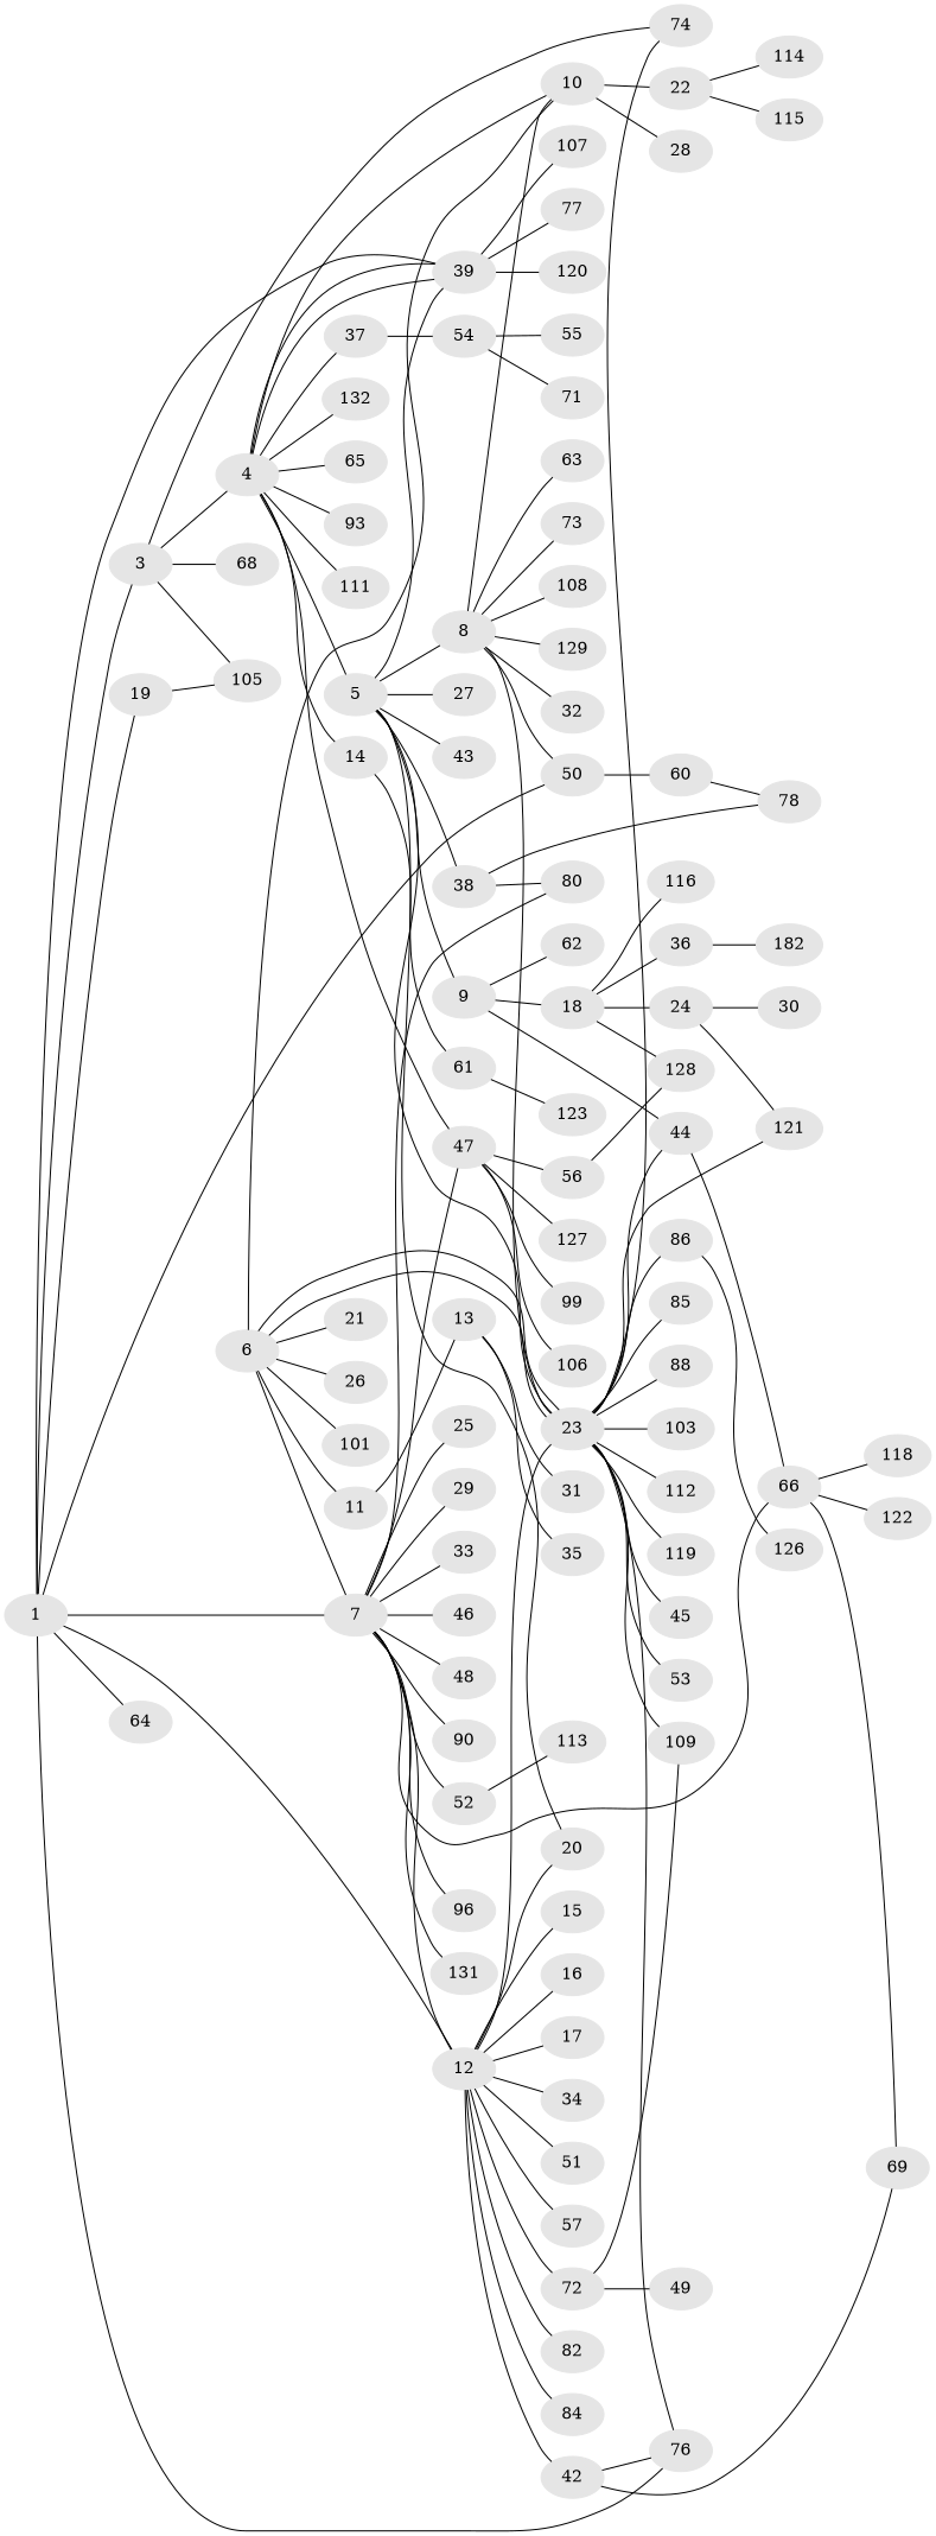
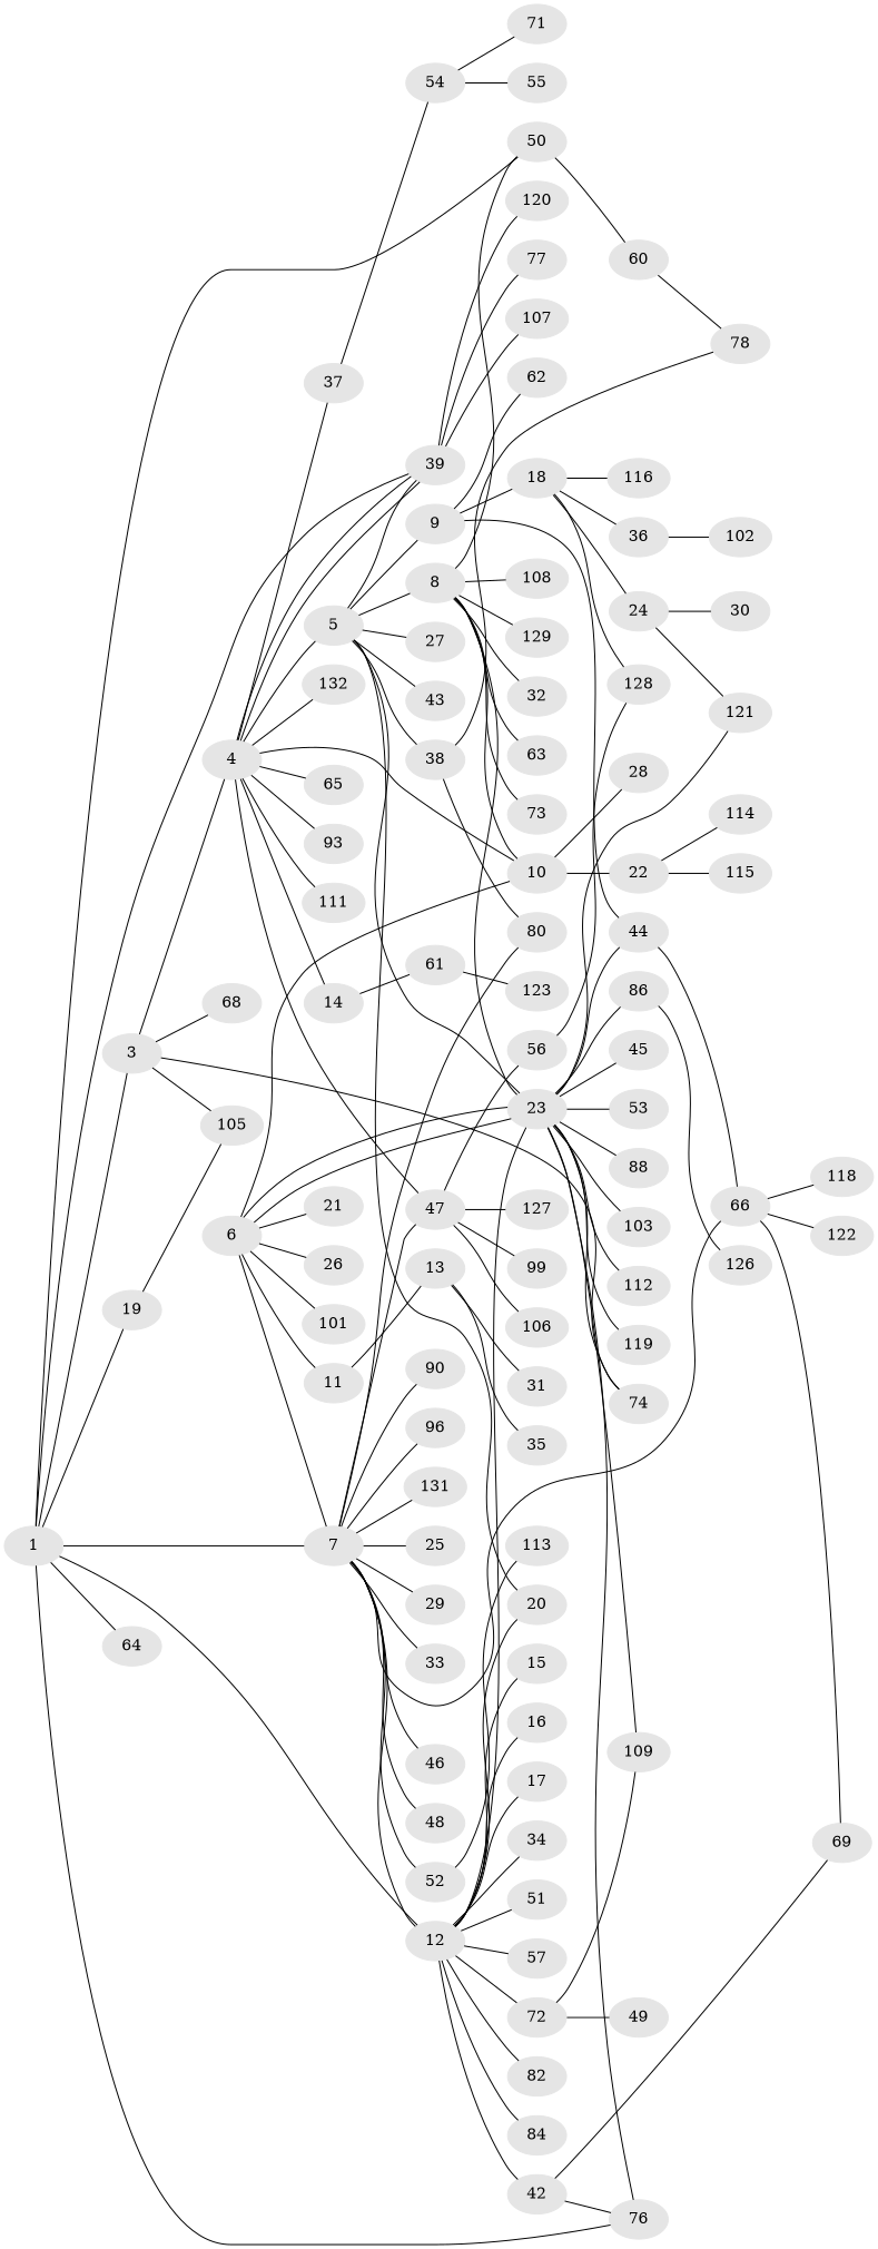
  graph {
    rankdir=LR
    node [color=gray90 style=filled]
    1 [super="+2"]
    3 [super="+94"]
    7 [super="+125"]
    12 [super="+130"]
    19 [super="+100"]
    39 [super="+41"]
    50
    64
    76
    4 [super="+97"]
    68
    74
    105
    47 [super="+70"]
    25
    29
    33
    46
    48
    52 [super="+124"]
    66 [super="+79"]
    80
    90
    96
    131
    20 [super="+67"]
    23 [super="+75"]
    15
    16
    17
    34
    42 [super="+83"]
    51
    57
    72
    82
    84
    77
    107
    120
    60
    5 [super="+117"]
    10
    14
    37 [super="+88"]
    65
    93
    111
    132
    8 [super="+58"]
    9 [super="+40"]
    27
    38 [super="+92"]
    43
    6 [super="+98"]
    11
    21
    26
    101
    22 [super="+81"]
    28
    61
    54
    56 [super="+59"]
    99
    106
    127
    32
    63
    73
    108
    129
    18 [super="+87"]
    44 [super="+104"]
    62
    45 [super="+91"]
    53 [super="+95"]
-   85
    86
    n80 [label=88]
    103
    109
    112
    119
    121
    78
    13
    113
    69
    118
    122
    24
    36
    116
    128
    114
    115
    31
    35 [super="+110"]
    49
    123
    30
-   102 [label=182]
+   102
    126
    55
    71
    1 -- 3
    1 -- 7
    1 -- 12
    1 -- 19
    1 -- 39
    1 -- 50
    1 -- 64
    1 -- 76 [weight=2]
    3 -- 4
    3 -- 68
    3 -- 74
    3 -- 105
    7 -- 12
    7 -- 47
    7 -- 25
    7 -- 29
    7 -- 33
    7 -- 46
    7 -- 48
    7 -- 52
    7 -- 66
    7 -- 80
    7 -- 90
    7 -- 96
    7 -- 131
    12 -- 20
    12 -- 23
    12 -- 15
    12 -- 16
    12 -- 17
    12 -- 34
    12 -- 42
    12 -- 51
    12 -- 57
    12 -- 72
    12 -- 82
    12 -- 84
    19 -- 105
    39 -- 77
    39 -- 107
    39 -- 120
    50 -- 60
    4 -- 39
    4 -- 39
    4 -- 47
    4 -- 5
    4 -- 10
    4 -- 14
    4 -- 37
    4 -- 65
    4 -- 93
    4 -- 111
    4 -- 132
    47 -- 56
    47 -- 99
    47 -- 106
    47 -- 127
    52 -- 113
    66 -- 69
    66 -- 118
    66 -- 122
    23 -- 76
    23 -- 74
    23 -- 44
    23 -- 45
    23 -- 53
-   23 -- 85
    23 -- 86
    23 -- n80
    23 -- 103
    23 -- 109
    23 -- 112
    23 -- 119
    23 -- 121
    42 -- 76
    42 -- 69
    72 -- 109
    72 -- 49
    60 -- 78
    5 -- 39
    5 -- 20
    5 -- 23
    5 -- 8
    5 -- 9
    5 -- 27
    5 -- 38
    5 -- 43
    10 -- 22
    10 -- 28
    14 -- 61
    37 -- 54
    8 -- 50
    8 -- 23
    8 -- 10
    8 -- 32
    8 -- 63
    8 -- 73
    8 -- 108
    8 -- 129
    9 -- 18
    9 -- 44
    9 -- 62
    38 -- 80
    38 -- 78
    6 -- 7
    6 -- 23
    6 -- 23
    6 -- 10
    6 -- 11
    6 -- 21
    6 -- 26
    6 -- 101
    11 -- 13
    22 -- 114
    22 -- 115
    61 -- 123
    54 -- 55
    54 -- 71
    56 -- 128
    18 -- 24
    18 -- 36
    18 -- 116
    18 -- 128
    44 -- 66
    86 -- 126
    13 -- 31
    13 -- 35
    24 -- 121
    24 -- 30
    36 -- 102
  }
